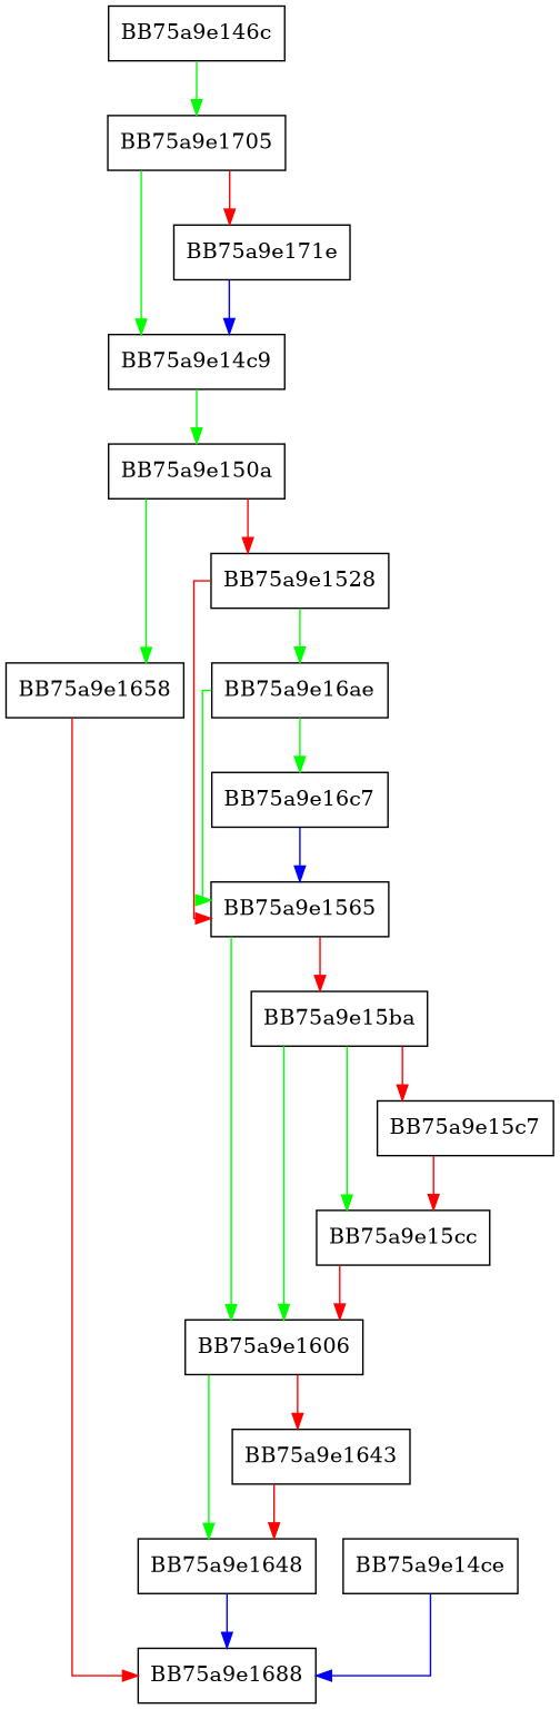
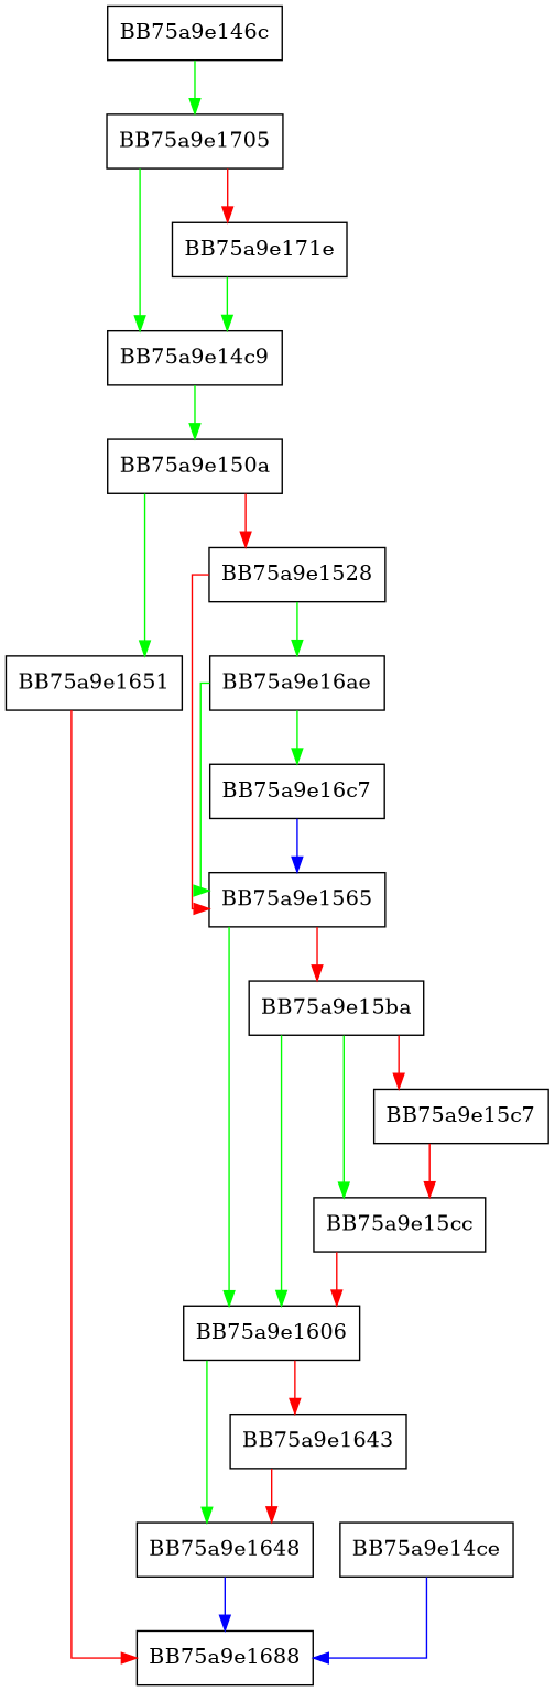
  digraph {
    splines=ortho
    node [shape=box]
    edge [color=green]
    BB75a9e146c
    BB75a9e1705
    BB75a9e14c9
    BB75a9e171e
    BB75a9e150a
-   BB75a9e1651 [label=BB75a9e1658]
+   BB75a9e1651
    BB75a9e1528
    BB75a9e14ce
    BB75a9e1688
    BB75a9e16ae
    BB75a9e1565
    BB75a9e16c7
    BB75a9e1606
    BB75a9e15ba
    BB75a9e1648
    BB75a9e1643
    BB75a9e15cc
    BB75a9e15c7
    BB75a9e146c -> BB75a9e1705
    BB75a9e1705 -> BB75a9e14c9
    BB75a9e1705 -> BB75a9e171e [color=red]
    BB75a9e14c9 -> BB75a9e150a
-   BB75a9e171e -> BB75a9e14c9 [color=blue]
+   BB75a9e171e -> BB75a9e14c9
    BB75a9e150a -> BB75a9e1651
    BB75a9e150a -> BB75a9e1528 [color=red]
    BB75a9e1651 -> BB75a9e1688 [color=red]
    BB75a9e1528 -> BB75a9e16ae
    BB75a9e1528 -> BB75a9e1565 [color=red]
    BB75a9e14ce -> BB75a9e1688 [color=blue]
    BB75a9e16ae -> BB75a9e1565
    BB75a9e16ae -> BB75a9e16c7
    BB75a9e1565 -> BB75a9e1606
    BB75a9e1565 -> BB75a9e15ba [color=red]
    BB75a9e16c7 -> BB75a9e1565 [color=blue]
    BB75a9e1606 -> BB75a9e1648
    BB75a9e1606 -> BB75a9e1643 [color=red]
    BB75a9e15ba -> BB75a9e1606
    BB75a9e15ba -> BB75a9e15cc
    BB75a9e15ba -> BB75a9e15c7 [color=red]
    BB75a9e1648 -> BB75a9e1688 [color=blue]
    BB75a9e1643 -> BB75a9e1648 [color=red]
    BB75a9e15cc -> BB75a9e1606 [color=red]
    BB75a9e15c7 -> BB75a9e15cc [color=red]
  }
